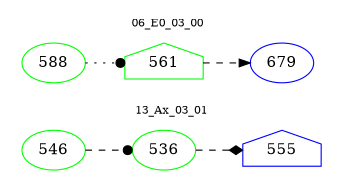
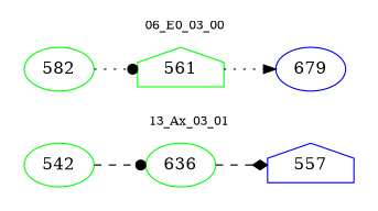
  digraph {
    rankdir=LR
    node [color=green shape=ellipse]
    edge [arrowhead=dot color=black style=dashed]
-   n1 [label=546]
-   n2 [label=536]
-   n3 [color=blue label=555 shape=house]
-   n4 [label=588]
+   n1 [label=542]
+   n2 [label=636]
+   n3 [color=blue label=557 shape=house]
+   n4 [label=582]
    n5 [label=561 shape=house]
    n6 [color=blue label=679]
    subgraph cluster_1 {
      color=white
      fontsize=10
      label="13_Ax_03_01"
      n1
      n2
      n3
    }
    subgraph cluster_2 {
      color=white
      fontsize=10
      label="06_E0_03_00"
      n4
      n5
      n6
    }
    n1 -> n2
    n2 -> n3 [arrowhead=diamond]
    n4 -> n5 [style=dotted]
-   n5 -> n6 [arrowhead=normal]
+   n5 -> n6 [arrowhead=normal style=dotted]
  }
